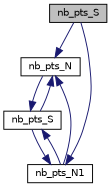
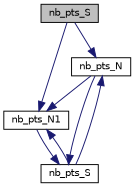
  digraph {
    rankdir=TB
    node [color=black fillcolor=white fontname=Helvetica fontsize=10 shape=record style=filled]
    edge [color=midnightblue fontname=Helvetica fontsize=10 labelfontname=Helvetica labelfontsize=10 style=solid]
    n1 [fillcolor=grey75 fontcolor=black height=0.2 label=nb_pts_S width=0.4]
    n2 [height=0.2 label=nb_pts_N width=0.4]
    n3 [height=0.2 label=nb_pts_N1 width=0.4]
    n4 [height=0.2 label=nb_pts_S width=0.4]
    n1 -> n2
    n1 -> n3
-   n3 -> n2
+   n2 -> n3
    n2 -> n4
    n3 -> n4
    n4 -> n2
    n4 -> n3
  }
